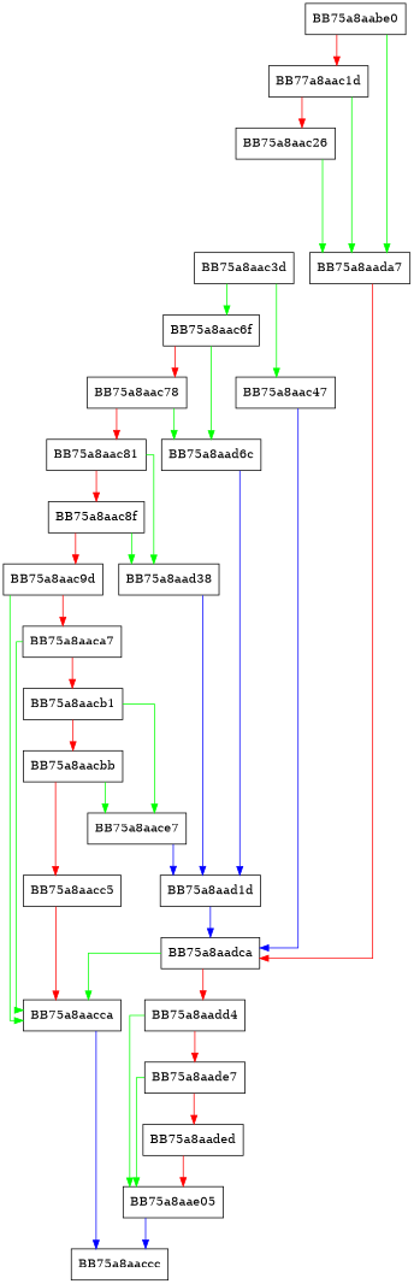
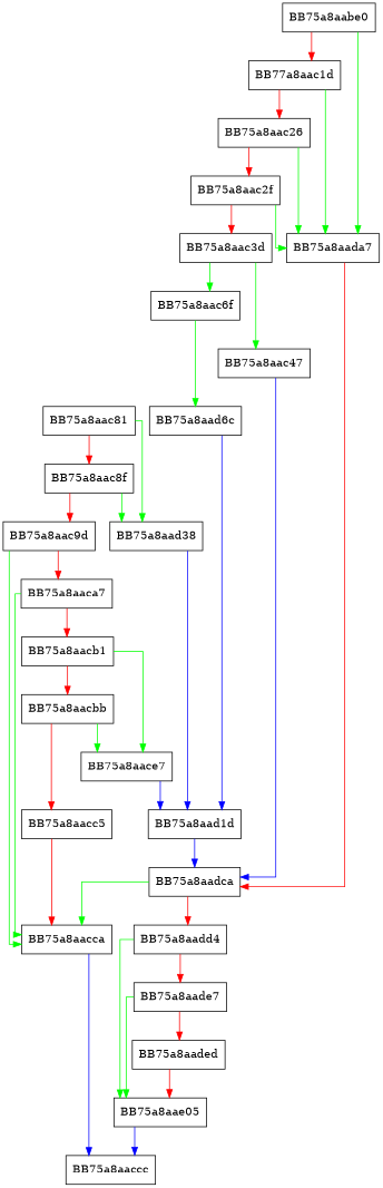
  digraph {
    splines=ortho
    node [shape=box]
    edge [color=red]
    BB75a8aabe0
    BB75a8aada7
    n3 [label=BB77a8aac1d]
    BB75a8aadca
    BB75a8aac26
    BB75a8aacca
    BB75a8aadd4
+   BB75a8aac2f
    BB75a8aac3d
    BB75a8aac6f
    BB75a8aac47
    BB75a8aad6c
-   BB75a8aac78
    BB75a8aad1d
    BB75a8aac81
    BB75a8aaccc
    BB75a8aae05
    BB75a8aade7
    BB75a8aad38
    BB75a8aac8f
    BB75a8aac9d
    BB75a8aaca7
    BB75a8aacb1
    BB75a8aace7
    BB75a8aacbb
    BB75a8aacc5
    BB75a8aaded
    BB75a8aabe0 -> BB75a8aada7 [color=green]
    BB75a8aabe0 -> n3
    BB75a8aada7 -> BB75a8aadca
    n3 -> BB75a8aada7 [color=green]
    n3 -> BB75a8aac26
    BB75a8aadca -> BB75a8aacca [color=green]
    BB75a8aadca -> BB75a8aadd4
    BB75a8aac26 -> BB75a8aada7 [color=green]
+   BB75a8aac26 -> BB75a8aac2f
    BB75a8aacca -> BB75a8aaccc [color=blue]
    BB75a8aadd4 -> BB75a8aae05 [color=green]
    BB75a8aadd4 -> BB75a8aade7
+   BB75a8aac2f -> BB75a8aada7 [color=green]
+   BB75a8aac2f -> BB75a8aac3d
    BB75a8aac3d -> BB75a8aac6f [color=green]
    BB75a8aac3d -> BB75a8aac47 [color=green]
    BB75a8aac6f -> BB75a8aad6c [color=green]
-   BB75a8aac6f -> BB75a8aac78
    BB75a8aac47 -> BB75a8aadca [color=blue]
    BB75a8aad6c -> BB75a8aad1d [color=blue]
-   BB75a8aac78 -> BB75a8aad6c [color=green]
-   BB75a8aac78 -> BB75a8aac81
    BB75a8aad1d -> BB75a8aadca [color=blue]
    BB75a8aac81 -> BB75a8aad38 [color=green]
    BB75a8aac81 -> BB75a8aac8f
    BB75a8aae05 -> BB75a8aaccc [color=blue]
    BB75a8aade7 -> BB75a8aae05 [color=green]
    BB75a8aade7 -> BB75a8aaded
    BB75a8aad38 -> BB75a8aad1d [color=blue]
    BB75a8aac8f -> BB75a8aad38 [color=green]
    BB75a8aac8f -> BB75a8aac9d
    BB75a8aac9d -> BB75a8aacca [color=green]
    BB75a8aac9d -> BB75a8aaca7
    BB75a8aaca7 -> BB75a8aacca [color=green]
    BB75a8aaca7 -> BB75a8aacb1
    BB75a8aacb1 -> BB75a8aace7 [color=green]
    BB75a8aacb1 -> BB75a8aacbb
    BB75a8aace7 -> BB75a8aad1d [color=blue]
    BB75a8aacbb -> BB75a8aace7 [color=green]
    BB75a8aacbb -> BB75a8aacc5
    BB75a8aacc5 -> BB75a8aacca
    BB75a8aaded -> BB75a8aae05
  }
